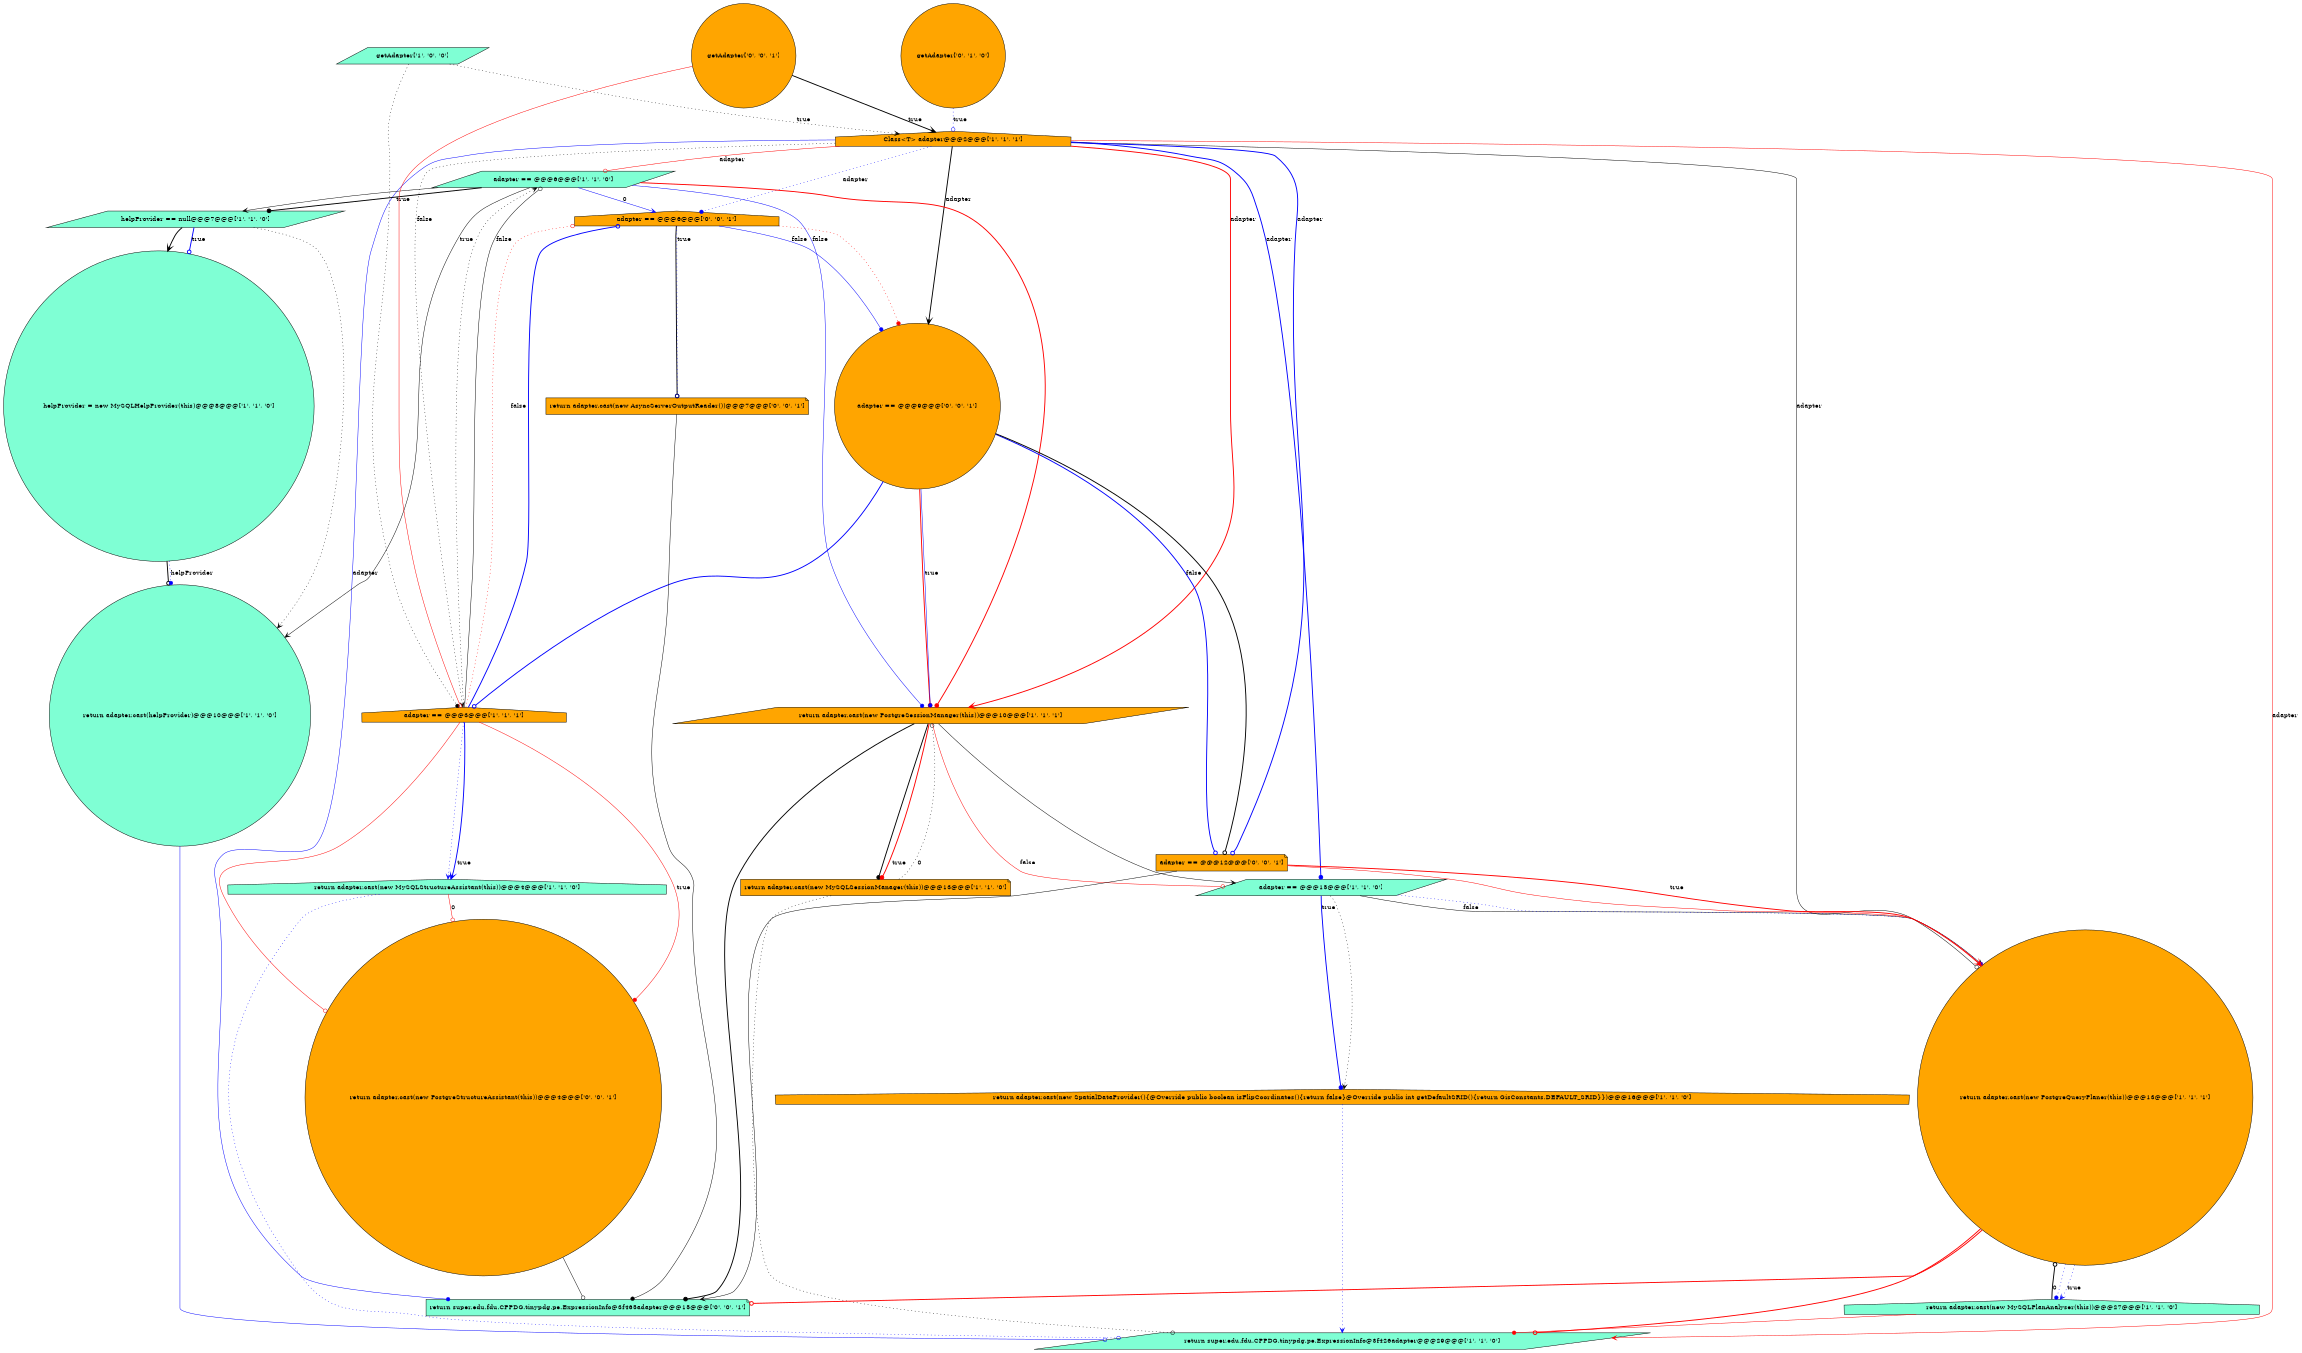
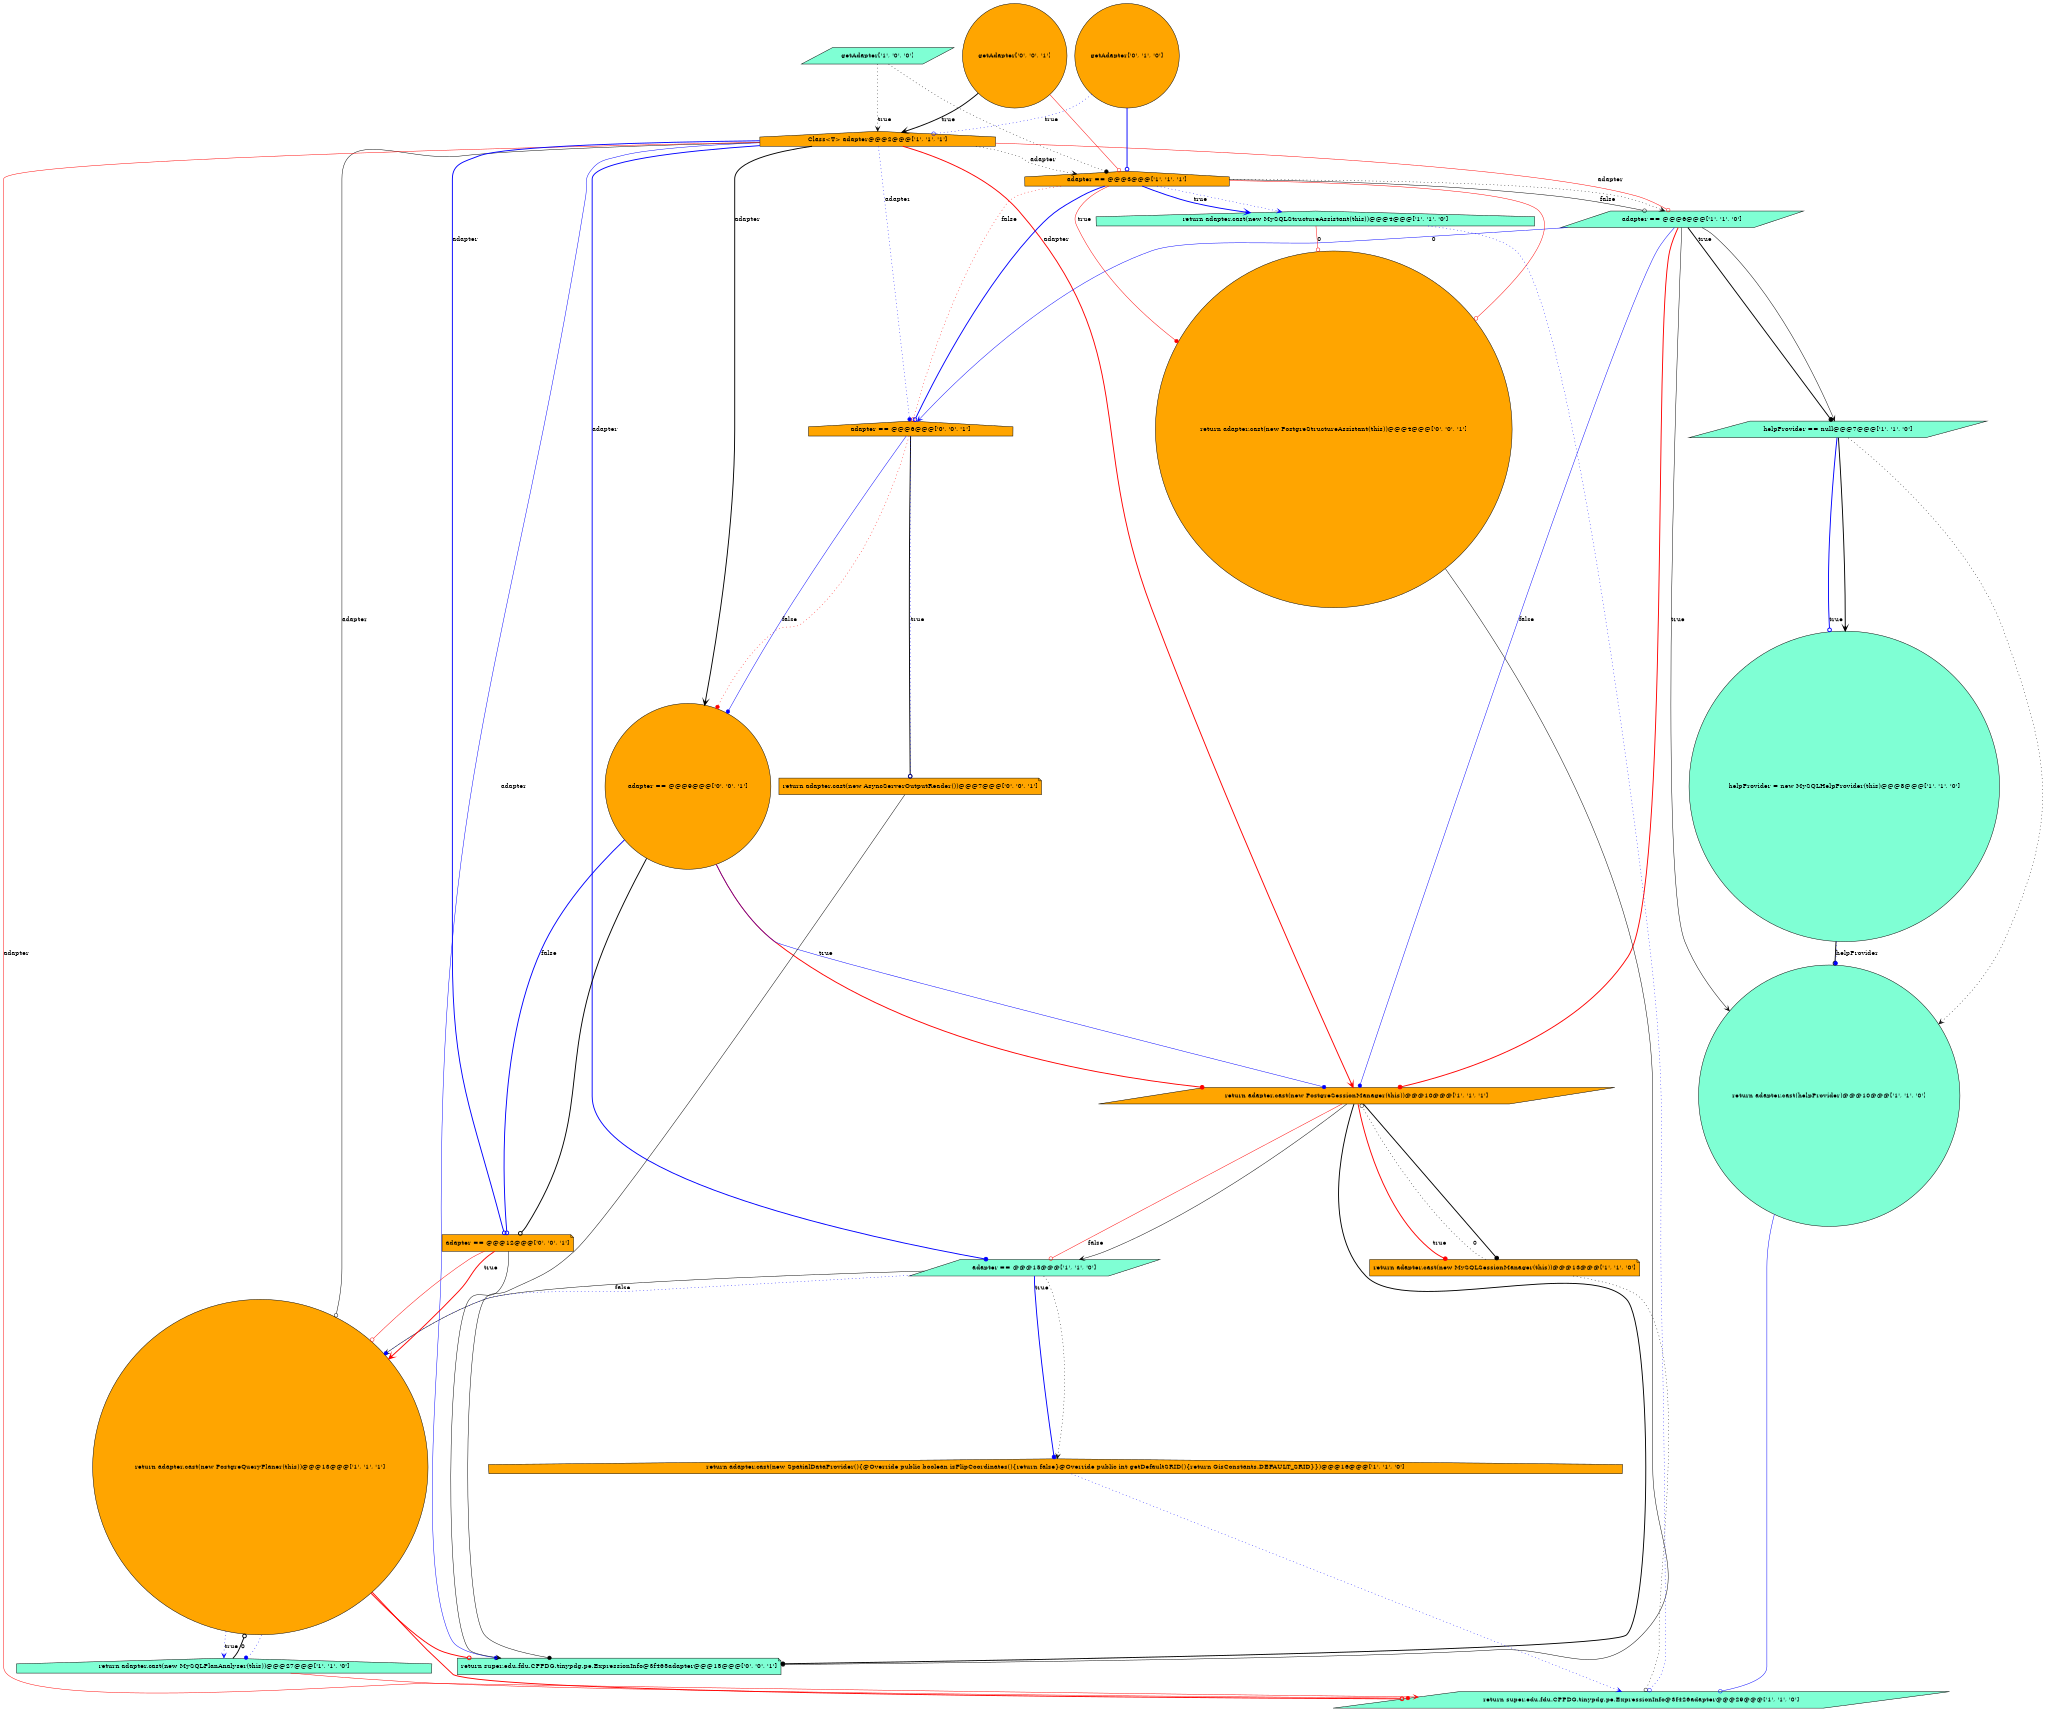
  digraph {
    node [fillcolor=orange shape=circle style=filled]
    edge [arrowhead=odot color=black style=bold]
    n1 [label="return adapter.cast(new PostgreSessionManager(this))@@@10@@@['1', '1', '1']" shape=parallelogram]
    n2 [fillcolor=aquamarine label="adapter == @@@15@@@['1', '1', '0']" shape=parallelogram]
    n3 [fillcolor=aquamarine label="return super.edu.fdu.CPPDG.tinypdg.pe.ExpressionInfo@3f465adapter@@@15@@@['0', '0', '1']" shape=note]
    n4 [label="return adapter.cast(new MySQLSessionManager(this))@@@13@@@['1', '1', '0']" shape=note]
    n5 [label="return adapter.cast(new PostgreQueryPlaner(this))@@@13@@@['1', '1', '1']"]
    n6 [label="return adapter.cast(new SpatialDataProvider(){@Override public boolean isFlipCoordinates(){return false}@Override public int getDefaultSRID(){return GisConstants.DEFAULT_SRID}})@@@16@@@['1', '1', '0']" shape=house]
    n7 [fillcolor=aquamarine label="return super.edu.fdu.CPPDG.tinypdg.pe.ExpressionInfo@3f426adapter@@@29@@@['1', '1', '0']" shape=parallelogram]
    n8 [label="Class<T> adapter@@@2@@@['1', '1', '1']" shape=house]
    n9 [fillcolor=aquamarine label="adapter == @@@6@@@['1', '1', '0']" shape=parallelogram]
    n10 [label="adapter == @@@12@@@['0', '0', '1']" shape=note]
    n11 [label="adapter == @@@3@@@['1', '1', '1']" shape=house]
    n12 [label="adapter == @@@9@@@['0', '0', '1']"]
    n13 [label="adapter == @@@6@@@['0', '0', '1']" shape=house]
    n14 [fillcolor=aquamarine label="return adapter.cast(helpProvider)@@@10@@@['1', '1', '0']"]
    n15 [fillcolor=aquamarine label="helpProvider == null@@@7@@@['1', '1', '0']" shape=parallelogram]
    n16 [fillcolor=aquamarine label="return adapter.cast(new MySQLPlanAnalyser(this))@@@27@@@['1', '1', '0']" shape=house]
    n17 [label="return adapter.cast(new PostgreStructureAssistant(this))@@@4@@@['0', '0', '1']"]
    n18 [fillcolor=aquamarine label="return adapter.cast(new MySQLStructureAssistant(this))@@@4@@@['1', '1', '0']" shape=house]
    n19 [label="return adapter.cast(new AsyncServerOutputReader())@@@7@@@['0', '0', '1']" shape=note]
    n20 [fillcolor=aquamarine label="helpProvider = new MySQLHelpProvider(this)@@@8@@@['1', '1', '0']"]
    n21 [fillcolor=aquamarine label="getAdapter['1', '0', '0']" shape=parallelogram]
    n22 [label="getAdapter['0', '1', '0']"]
    n23 [label="getAdapter['0', '0', '1']"]
    n1 -> n2 [color=red label=false style=solid]
    n1 -> n2 [arrowhead=vee style=solid]
    n1 -> n3 [arrowhead=dot]
    n1 -> n4 [arrowhead=dot]
    n1 -> n4 [arrowhead=dot color=red label=true]
    n2 -> n5 [arrowhead=vee label=false style=solid]
    n2 -> n5 [arrowhead=dot color=blue style=dotted]
    n2 -> n6 [arrowhead=dot color=blue label=true]
    n2 -> n6 [arrowhead=vee style=dotted]
    n4 -> n1 [label=0 style=dotted]
    n4 -> n7 [style=dotted]
    n5 -> n3 [color=red]
    n5 -> n7 [color=red]
    n5 -> n16 [arrowhead=dot color=blue style=dotted]
    n5 -> n16 [arrowhead=vee color=blue label=true style=dotted]
    n6 -> n7 [arrowhead=vee color=blue style=dotted]
    n8 -> n1 [arrowhead=vee color=red label=adapter]
    n8 -> n2 [arrowhead=dot color=blue label=adapter]
    n8 -> n3 [arrowhead=dot color=blue label=adapter style=solid]
    n8 -> n5 [label=adapter style=solid]
    n8 -> n7 [arrowhead=vee color=red label=adapter style=solid]
    n8 -> n9 [color=red label=adapter style=solid]
    n8 -> n10 [color=blue label=adapter]
-   n8 -> n11 [arrowhead=vee label=false style=dotted]
+   n8 -> n11 [arrowhead=vee label=adapter style=dotted]
    n8 -> n12 [arrowhead=vee label=adapter]
    n8 -> n13 [arrowhead=dot color=blue label=adapter style=dotted]
    n9 -> n1 [arrowhead=dot color=red]
    n9 -> n1 [arrowhead=dot color=blue label=false style=solid]
    n9 -> n13 [arrowhead=vee color=blue label=0 style=solid]
    n9 -> n14 [arrowhead=vee label=true style=solid]
    n9 -> n15 [arrowhead=dot label=true]
    n9 -> n15 [arrowhead=vee style=solid]
    n10 -> n3 [arrowhead=vee style=solid]
    n10 -> n5 [arrowhead=vee color=red label=true]
    n10 -> n5 [color=red style=solid]
    n11 -> n9 [label=false style=solid]
    n11 -> n9 [arrowhead=vee style=dotted]
    n11 -> n13 [color=red label=false style=dotted]
    n11 -> n13 [color=blue]
    n11 -> n17 [arrowhead=dot color=red label=true style=solid]
    n11 -> n17 [color=red style=solid]
    n11 -> n18 [arrowhead=vee color=blue style=dotted]
    n11 -> n18 [arrowhead=vee color=blue label=true]
    n12 -> n1 [arrowhead=dot color=red]
    n12 -> n1 [arrowhead=dot color=blue label=true style=solid]
    n12 -> n10 [color=blue label=false]
    n12 -> n10
    n13 -> n12 [arrowhead=dot color=red style=dotted]
    n13 -> n12 [arrowhead=dot color=blue label=false style=solid]
    n13 -> n19
    n13 -> n19 [color=blue label=true style=dotted]
    n14 -> n7 [color=blue style=solid]
    n15 -> n14 [arrowhead=vee style=dotted]
    n15 -> n20 [arrowhead=vee]
    n15 -> n20 [color=blue label=true]
    n16 -> n5 [label=0]
    n16 -> n7 [arrowhead=dot color=red style=solid]
    n17 -> n3 [style=solid]
    n18 -> n7 [color=blue style=dotted]
    n18 -> n17 [color=red label=0 style=solid]
    n19 -> n3 [arrowhead=dot style=solid]
    n20 -> n14
    n20 -> n14 [arrowhead=dot color=blue label=helpProvider style=dotted]
    n21 -> n8 [arrowhead=vee label=true style=dotted]
    n21 -> n11 [arrowhead=dot style=dotted]
    n22 -> n8 [color=blue label=true style=dotted]
-   n12 -> n11 [color=blue]
+   n22 -> n11 [color=blue]
    n23 -> n8 [arrowhead=vee label=true]
    n23 -> n11 [color=red style=solid]
  }
